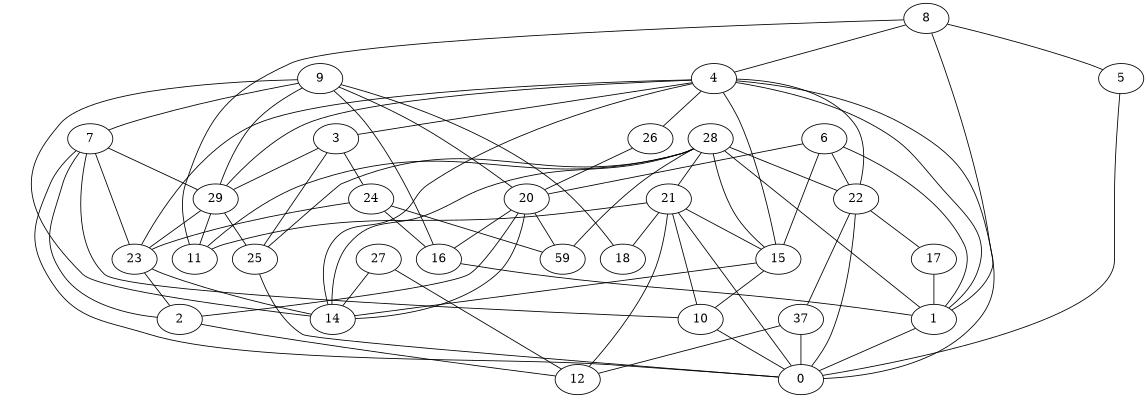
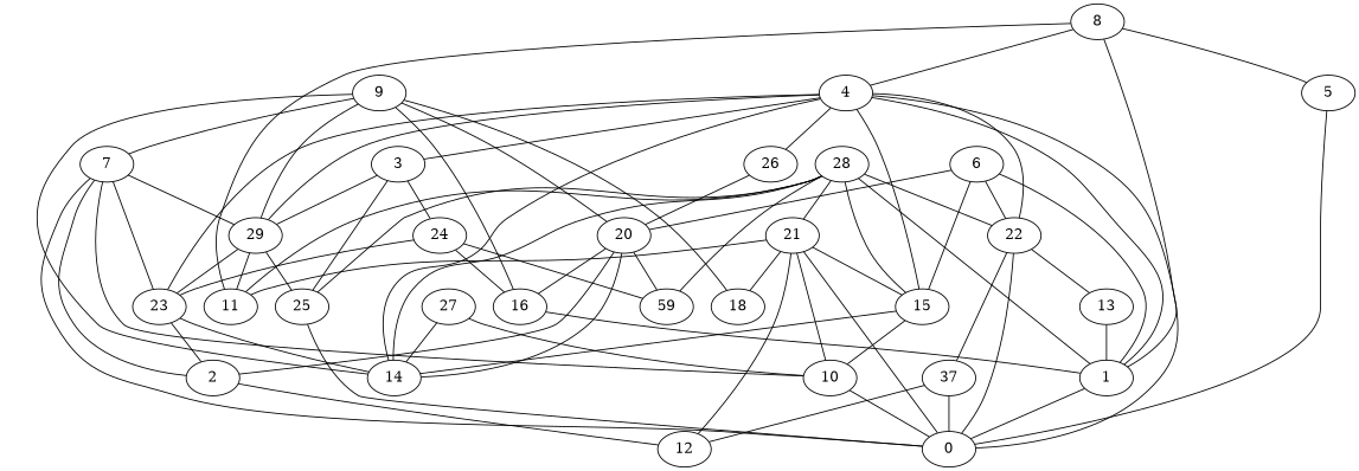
  digraph {
    fontname="DejaVu Serif"
    node [fontname="DejaVu Serif"]
    edge [color=black dir=none fontname="DejaVu Serif"]
    28
    15
    1
    25
    22
    14
    11
    n8 [label=59]
    21
    10
    26
    20
    16
    2
    0
    6
    3
    24
    29
    23
    n21 [label=37]
-   13 [label=17]
+   13
    12
    9
    7
    18
    4
    5
    27
    8
    subgraph sub_1 {
      28
      15
      1
      25
      22
      14
      11
      n8
      21
      10
      26
      20
      16
      2
      0
      6
      3
      24
      29
      23
      n21
      13
      12
      9
      7
      18
      4
      5
      27
      8
    }
    28 -> 15
    28 -> 1
    28 -> 25
    28 -> 22
    28 -> 14
    28 -> 11
    28 -> n8
    28 -> 21
    15 -> 14
    15 -> 10
    1 -> 0
    25 -> 0
    22 -> 0
    22 -> n21
    22 -> 13
    21 -> 15
    21 -> 11
    21 -> 10
    21 -> 0
    21 -> 12
    21 -> 18
    10 -> 0
    26 -> 20
    20 -> 14
    20 -> n8
    20 -> 16
    20 -> 2
    16 -> 1
    2 -> 12
    6 -> 15
    6 -> 1
    6 -> 22
    6 -> 20
    3 -> 25
    3 -> 24
    3 -> 29
    24 -> n8
    24 -> 16
    24 -> 23
    29 -> 25
    29 -> 11
    29 -> 23
    23 -> 14
    23 -> 2
    n21 -> 0
    n21 -> 12
    13 -> 1
    9 -> 14
    9 -> 20
    9 -> 16
    9 -> 29
    9 -> 7
    9 -> 18
    7 -> 10
    7 -> 2
    7 -> 0
    7 -> 29
    7 -> 23
    4 -> 15
    4 -> 1
    4 -> 22
    4 -> 14
    4 -> 26
    4 -> 0
    4 -> 3
    4 -> 29
    4 -> 23
    5 -> 0
    27 -> 14
-   27 -> 12
+   27 -> 10
    8 -> 1
    8 -> 11
    8 -> 4
    8 -> 5
  }
